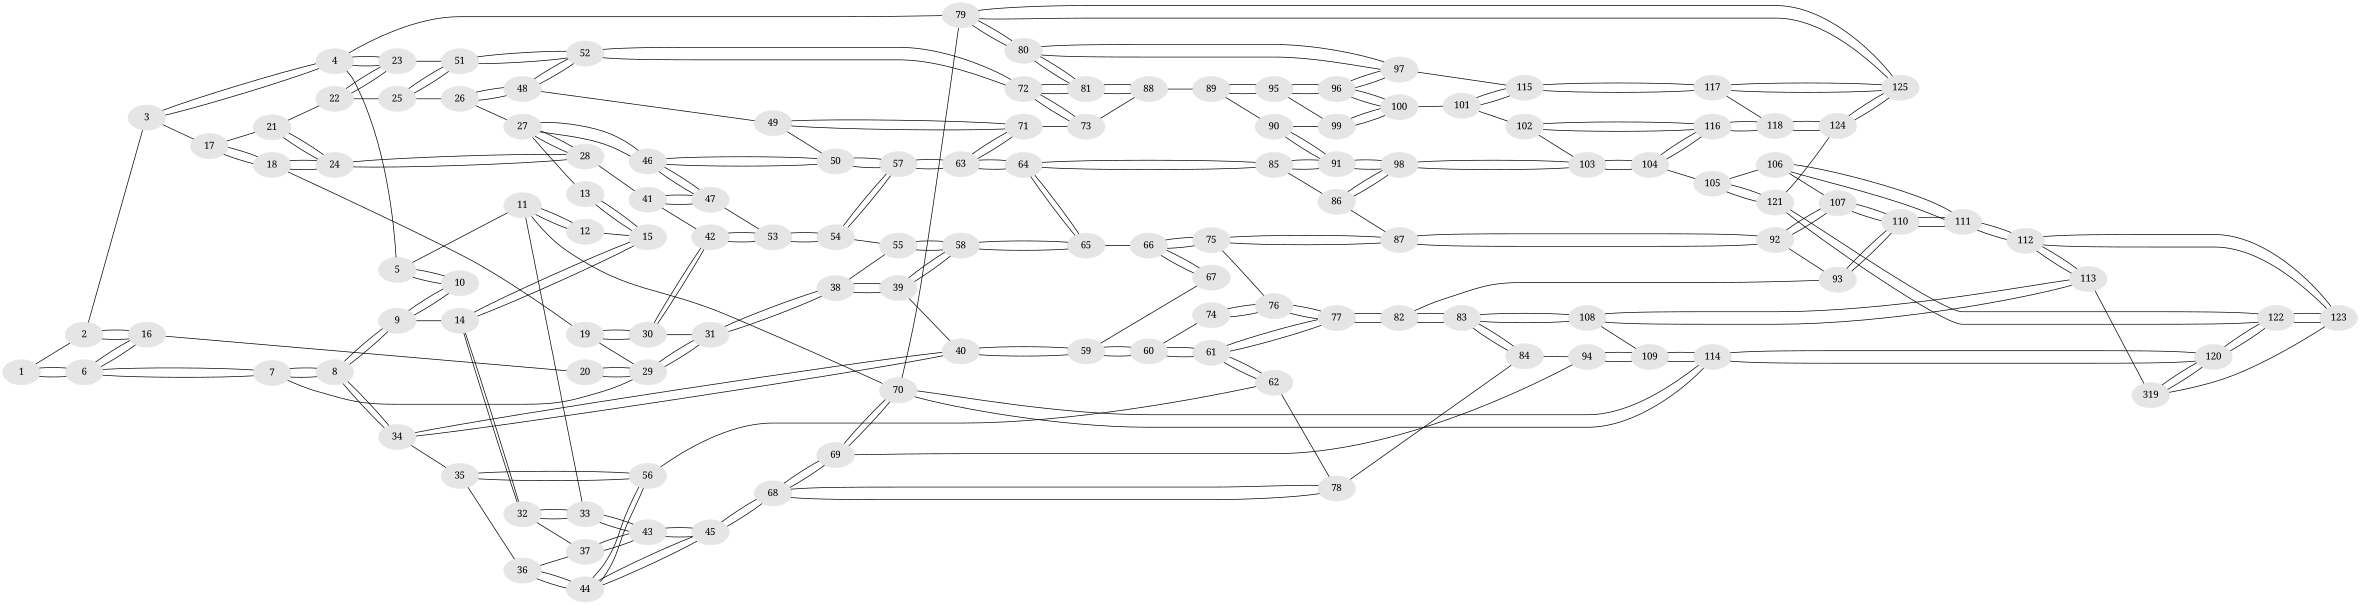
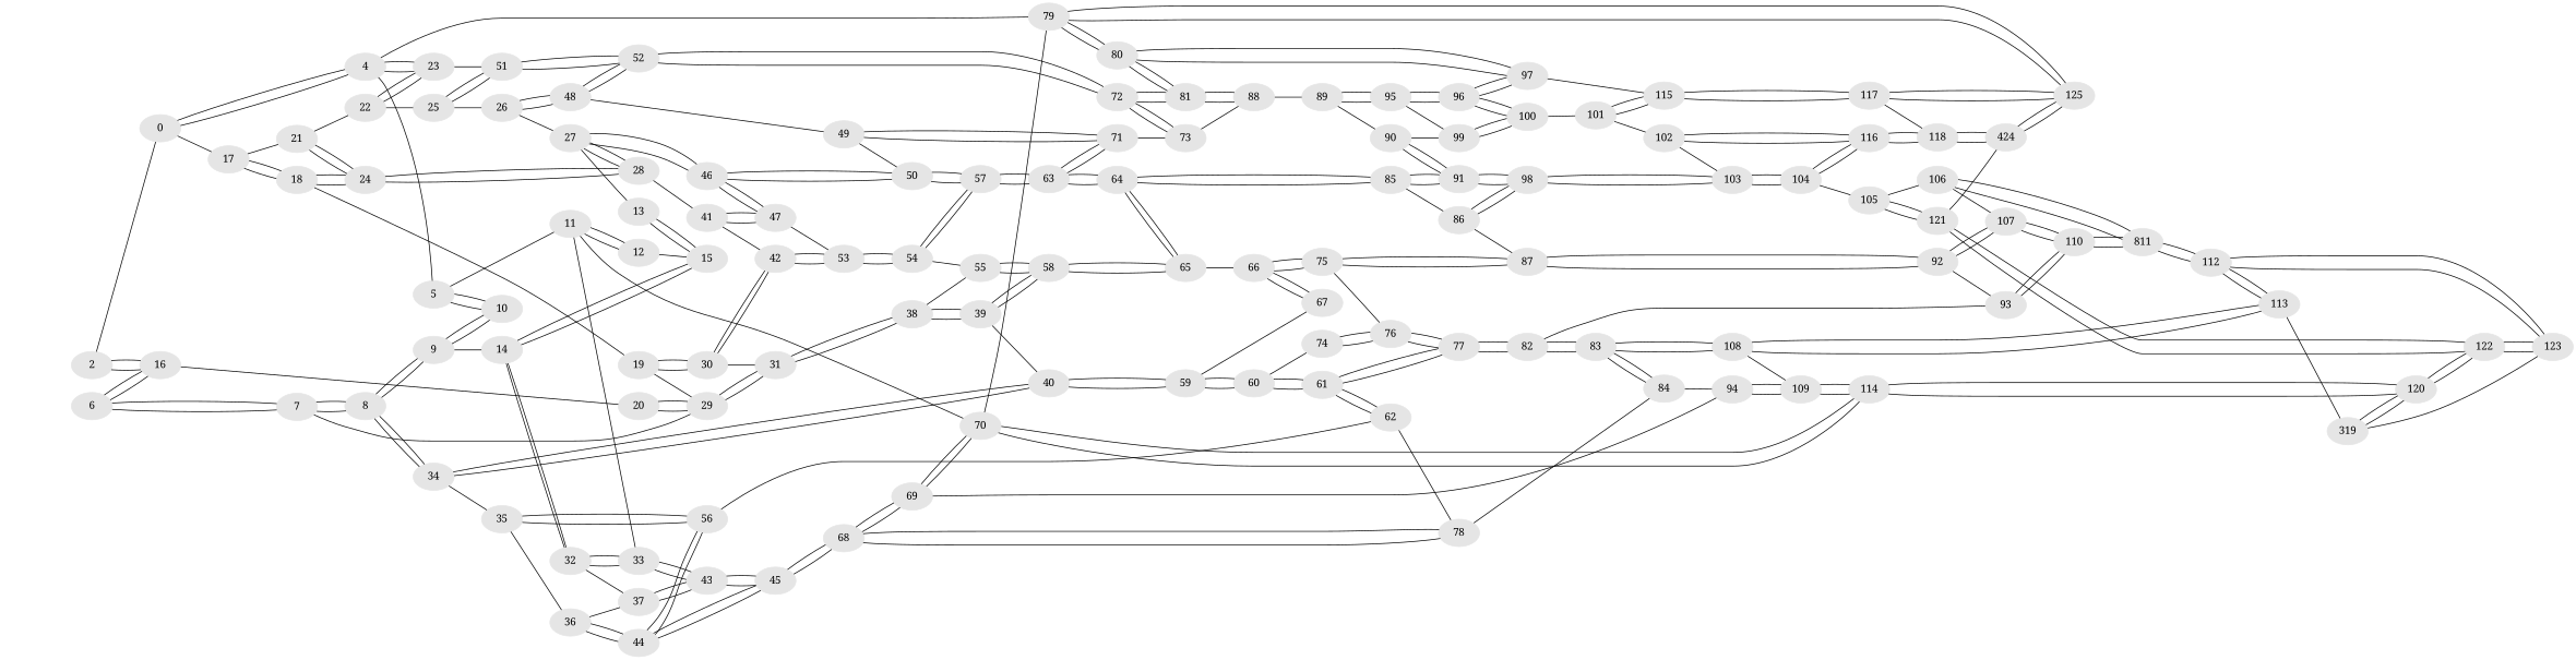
  graph {
    fontname="Noto Serif"
    rankdir=LR
    node [color=gray90 fontname="Noto Serif" style=filled]
    edge [fontname="Noto Serif"]
-   1
    2
    6
-   3
+   3 [label=0]
    16
    7
    4
    17
    20
    5
    23
    79
    18
    21
    10
    11
    51
    80
    125
    12
    33
    70
    8
    29
    9
    34
    31
    14
    35
    40
    15
    32
    43
    114
    13
    37
    19
    24
    22
    30
    28
    42
    25
    26
    52
    41
    27
    48
    46
    49
    47
    50
    38
    53
    39
    55
    45
    36
    56
    59
    44
    62
    58
    65
    60
    67
    54
    68
    78
    69
    57
    71
    72
    73
    63
    81
    64
    66
    61
    74
    77
    76
    82
    84
    85
    86
    91
    75
    87
    94
    109
    120
    88
    89
    92
    83
    93
    97
    115
    108
    110
    113
    98
    103
    107
    90
    95
    99
    96
    100
-   111
+   111 [label=811]
    101
    117
    104
    102
    116
    118
    105
    106
    121
-   124
+   124 [label=424]
    122
    112
    n124 [label=319]
    123
-   1 -- 2
-   1 -- 6
-   1 -- 6
    2 -- 3
    2 -- 16
    2 -- 16
    6 -- 16
    6 -- 16
    6 -- 7
    6 -- 7
    3 -- 4
    3 -- 4
    3 -- 17
    16 -- 20
    7 -- 8
    7 -- 8
    7 -- 29
    4 -- 5
    4 -- 23
    4 -- 23
    4 -- 79
    17 -- 18
    17 -- 18
    17 -- 21
    20 -- 29
    20 -- 29
    5 -- 10
    5 -- 10
    5 -- 11
    23 -- 51
    79 -- 80
    79 -- 80
    79 -- 125
    79 -- 125
    18 -- 19
    18 -- 24
    18 -- 24
    21 -- 24
    21 -- 24
    21 -- 22
    11 -- 12
    11 -- 12
    11 -- 33
    11 -- 70
    51 -- 52
    51 -- 52
    80 -- 81
    80 -- 81
    80 -- 97
    80 -- 97
    12 -- 15
    33 -- 43
    33 -- 43
    70 -- 79
    70 -- 114
    70 -- 114
    8 -- 9
    8 -- 9
    8 -- 34
    8 -- 34
    29 -- 31
    29 -- 31
    9 -- 10
    9 -- 10
    9 -- 14
    34 -- 35
    34 -- 40
    34 -- 40
    31 -- 38
    31 -- 38
    14 -- 15
    14 -- 15
    14 -- 32
    14 -- 32
    35 -- 36
    35 -- 56
    35 -- 56
    40 -- 59
    40 -- 59
    32 -- 33
    32 -- 33
    32 -- 37
    43 -- 45
    43 -- 45
    114 -- 120
    114 -- 120
    13 -- 15
    13 -- 15
    37 -- 43
    37 -- 43
    19 -- 29
    19 -- 30
    19 -- 30
    24 -- 28
    24 -- 28
    22 -- 23
    22 -- 23
    22 -- 25
    30 -- 31
    30 -- 42
    30 -- 42
    28 -- 41
    42 -- 53
    42 -- 53
    25 -- 51
    25 -- 51
    25 -- 26
    26 -- 27
    26 -- 48
    26 -- 48
    52 -- 72
    52 -- 72
    41 -- 42
    41 -- 47
    41 -- 47
    27 -- 13
    27 -- 28
    27 -- 28
    27 -- 46
    27 -- 46
    48 -- 52
    48 -- 52
    48 -- 49
    46 -- 47
    46 -- 47
    46 -- 50
    46 -- 50
    49 -- 50
    49 -- 71
    49 -- 71
    47 -- 53
    50 -- 57
    50 -- 57
    38 -- 39
    38 -- 39
    38 -- 55
    53 -- 54
    53 -- 54
    39 -- 40
    39 -- 58
    39 -- 58
    55 -- 58
    55 -- 58
    45 -- 68
    45 -- 68
    36 -- 37
    36 -- 44
    36 -- 44
    56 -- 62
    59 -- 60
    59 -- 60
    59 -- 67
    44 -- 45
    44 -- 45
    44 -- 56
    44 -- 56
    62 -- 78
    58 -- 65
    58 -- 65
    65 -- 66
    60 -- 61
    60 -- 61
    60 -- 74
    54 -- 55
    54 -- 57
    54 -- 57
    68 -- 78
    68 -- 78
    68 -- 69
    68 -- 69
    78 -- 84
    69 -- 70
    69 -- 70
    69 -- 94
    57 -- 63
    57 -- 63
    71 -- 73
    72 -- 73
    72 -- 73
    72 -- 81
    72 -- 81
    73 -- 88
    63 -- 71
    63 -- 71
    63 -- 64
    63 -- 64
    81 -- 88
    81 -- 88
    64 -- 65
    64 -- 65
    64 -- 85
    64 -- 85
    66 -- 67
    66 -- 67
    66 -- 75
    66 -- 75
    61 -- 62
    61 -- 62
    61 -- 77
    61 -- 77
    74 -- 76
    74 -- 76
    77 -- 82
    77 -- 82
    76 -- 77
    76 -- 77
    82 -- 83
    82 -- 83
    82 -- 93
    84 -- 94
    85 -- 86
    85 -- 91
    85 -- 91
    86 -- 87
    86 -- 98
    86 -- 98
    91 -- 98
    91 -- 98
    75 -- 76
    75 -- 87
    75 -- 87
    87 -- 92
    87 -- 92
    94 -- 109
    94 -- 109
    109 -- 114
    109 -- 114
    120 -- 122
    120 -- 122
    88 -- 89
    89 -- 90
    89 -- 95
    89 -- 95
    92 -- 93
    92 -- 107
    92 -- 107
    83 -- 84
    83 -- 84
    83 -- 108
    83 -- 108
    93 -- 110
    93 -- 110
    97 -- 115
    115 -- 117
    115 -- 117
    108 -- 109
    108 -- 113
    108 -- 113
    110 -- 111
    110 -- 111
    113 -- n124
    98 -- 103
    98 -- 103
    103 -- 104
    103 -- 104
    107 -- 110
    107 -- 110
    90 -- 91
    90 -- 91
    90 -- 99
    95 -- 99
    95 -- 96
    95 -- 96
    99 -- 100
    99 -- 100
    96 -- 97
    96 -- 97
    96 -- 100
    96 -- 100
    100 -- 101
    111 -- 112
    111 -- 112
    101 -- 115
    101 -- 115
    101 -- 102
    117 -- 125
    117 -- 125
    117 -- 118
    104 -- 116
    104 -- 116
    104 -- 105
    102 -- 103
    102 -- 116
    102 -- 116
    116 -- 118
    116 -- 118
    118 -- 124
    118 -- 124
    105 -- 106
    105 -- 121
    105 -- 121
    106 -- 107
    106 -- 111
    106 -- 111
    121 -- 124
    121 -- 122
    121 -- 122
    124 -- 125
    124 -- 125
    122 -- 123
    122 -- 123
    112 -- 113
    112 -- 113
    112 -- 123
    112 -- 123
    n124 -- 120
    n124 -- 120
    n124 -- 123
  }
